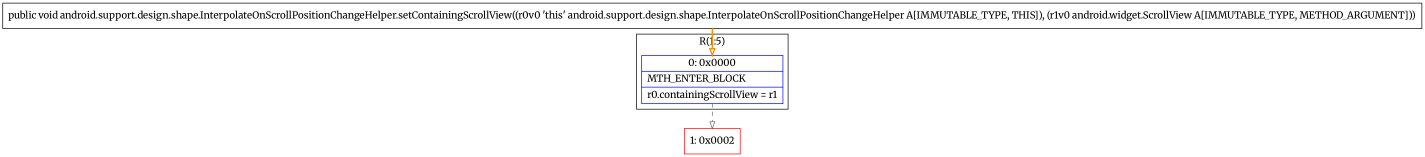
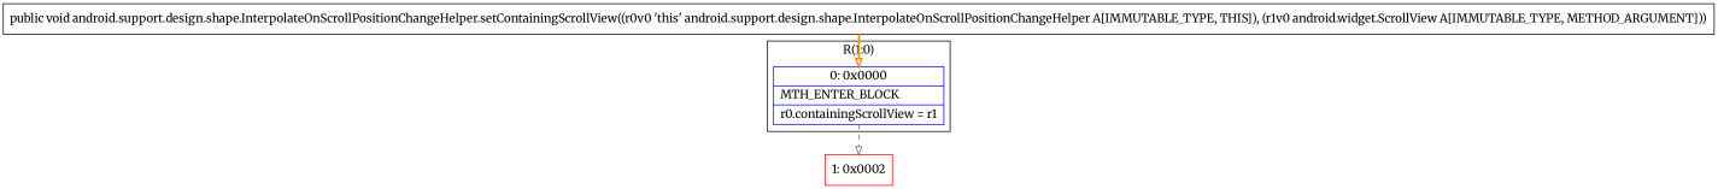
  digraph {
    fontname=Merriweather
    node [shape=record fontname=Merriweather]
    edge [arrowhead=onormal fontname=Merriweather]
    n1 [color=blue label="{0\:\ 0x0000|MTH_ENTER_BLOCK\l|r0.containingScrollView = r1\l}"]
    n2 [color=red label="{1\:\ 0x0002}"]
    n3 [label="{public void android.support.design.shape.InterpolateOnScrollPositionChangeHelper.setContainingScrollView((r0v0 'this' android.support.design.shape.InterpolateOnScrollPositionChangeHelper A[IMMUTABLE_TYPE, THIS]), (r1v0 android.widget.ScrollView A[IMMUTABLE_TYPE, METHOD_ARGUMENT])) }"]
    subgraph cluster_1 {
-     label="R(1:5)"
+     label="R(1:0)"
      n1
    }
    n1 -> n2 [color=gray40 style=dashed]
    n3 -> n1 [color=darkorange style=bold]
  }
